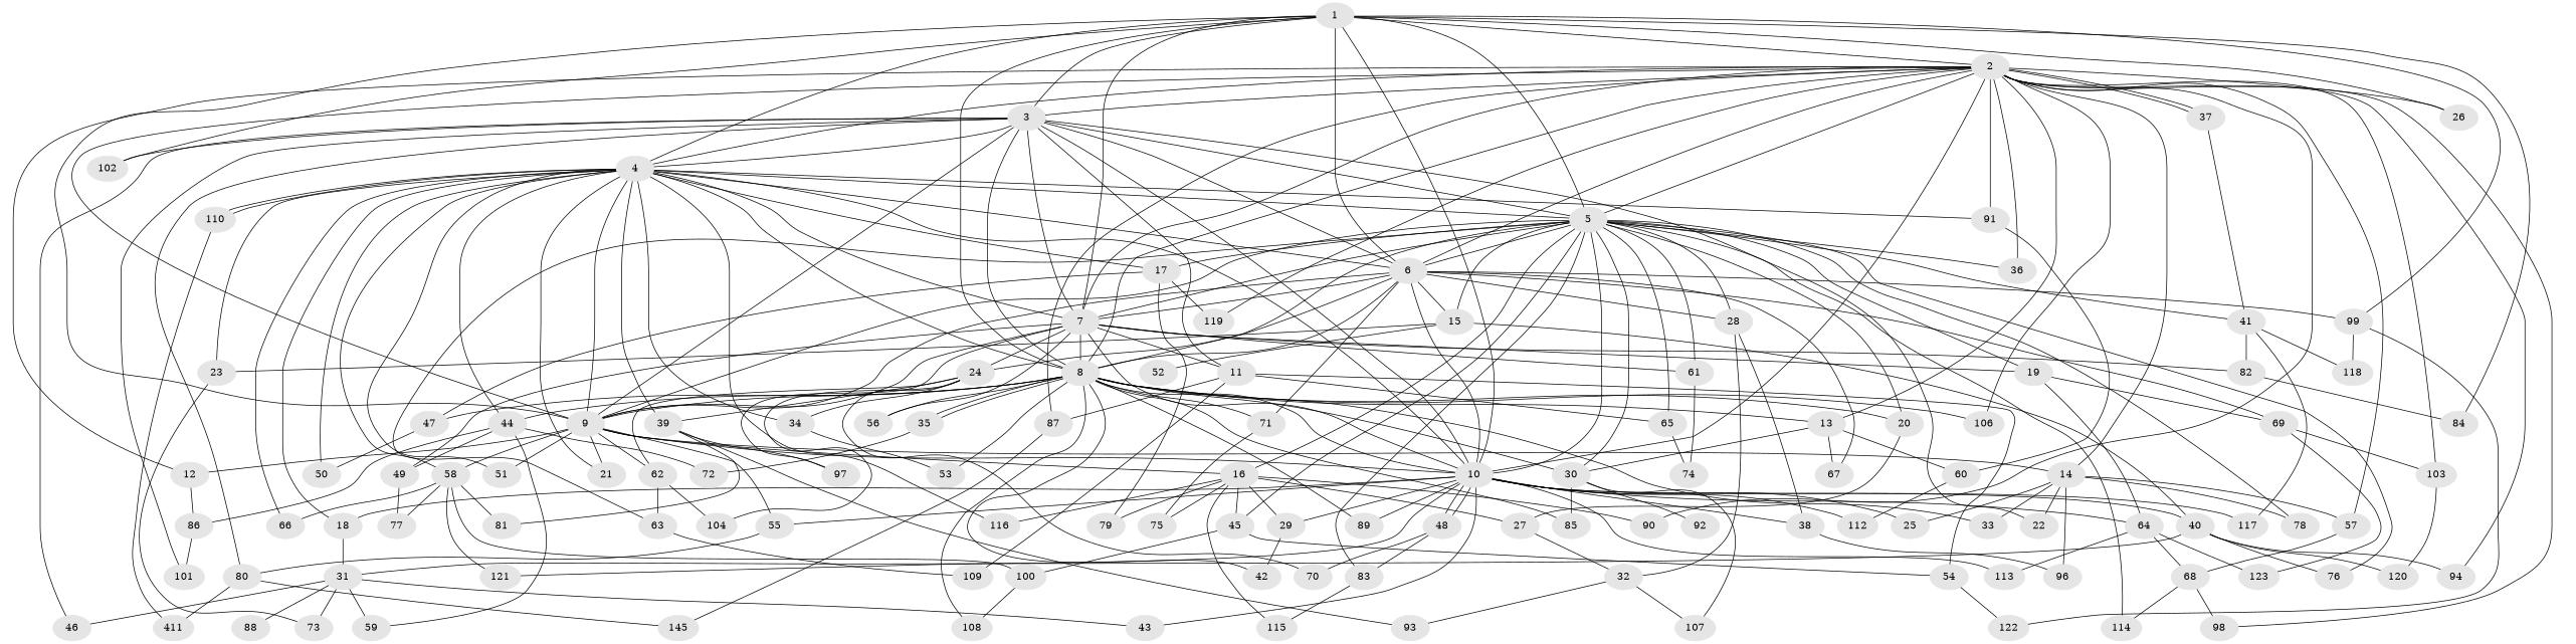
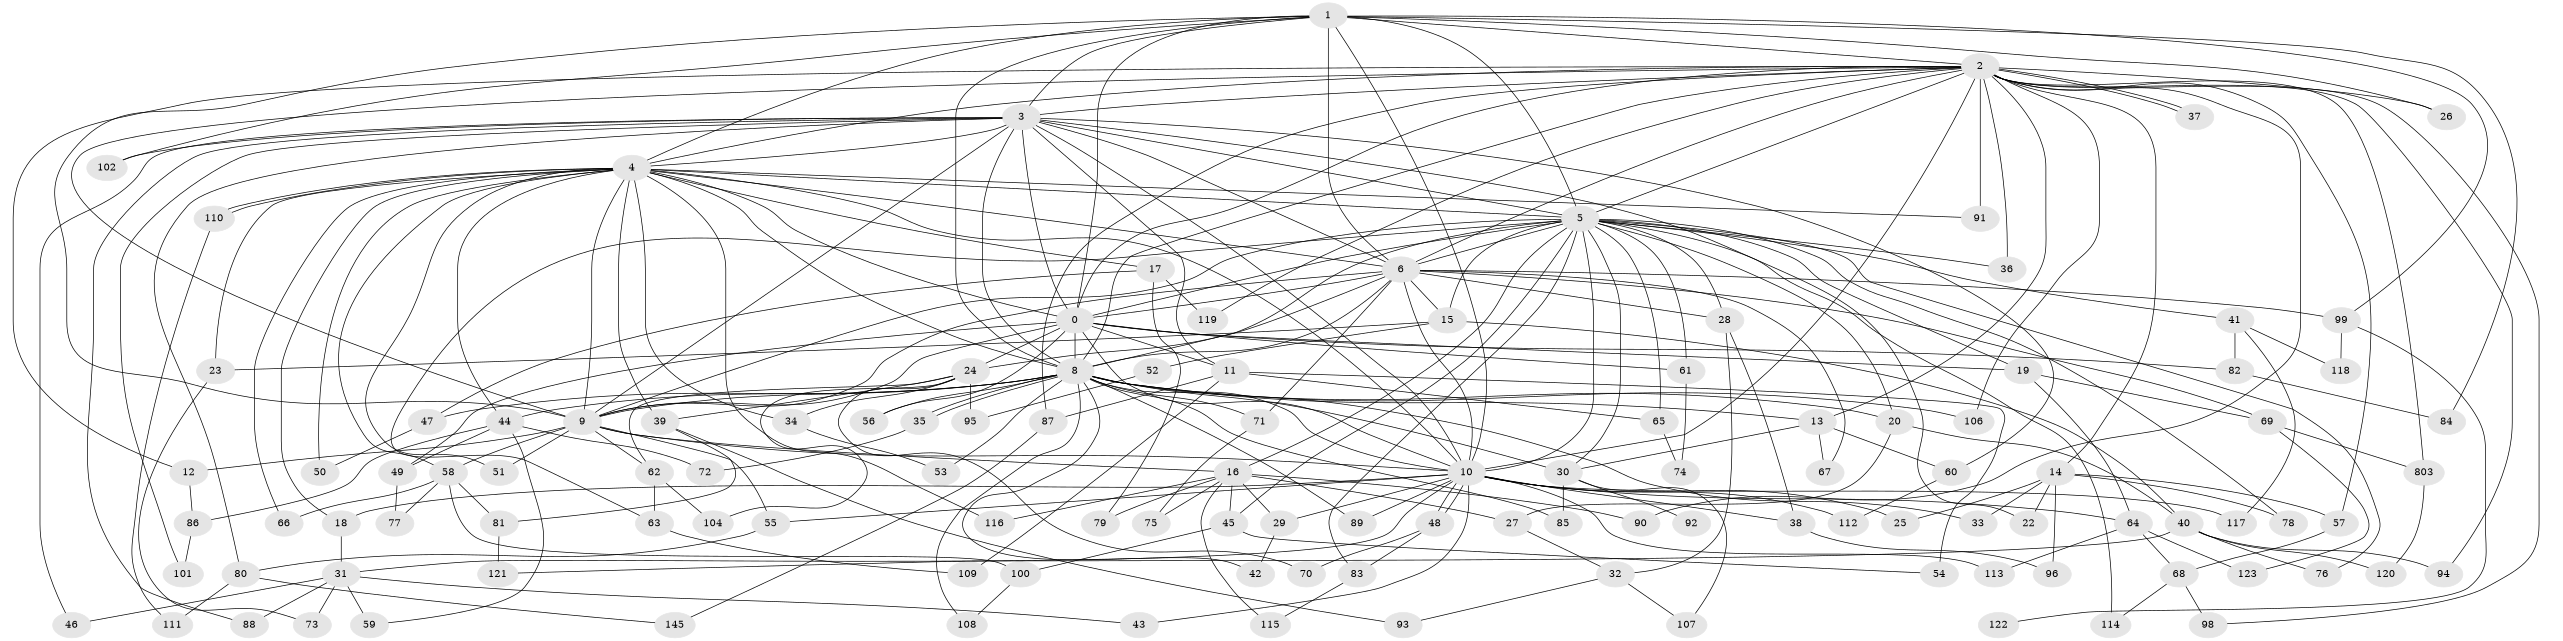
  graph {
    node [color=gray90 style=filled]
    1
    2
    3
    4
    5
    6
-   7
+   7 [label=0]
    8
    9
    10
    26
    84
    99
    102
    12
    13
    14
    36
    37
    57
    87
    90
    91
    94
    98
-   103
+   103 [label=803]
    106
    119
    11
    22
    46
    60
    80
    88
    101
    17
    18
-   21
    23
    34
    39
    44
    50
    51
    58
    66
    110
    116
    15
    16
    19
    20
    28
    41
    45
    61
    63
    65
    76
    78
    83
    114
    30
    24
    67
    69
    71
    49
    56
    82
-   97
    33
    35
    42
    47
    53
    85
    89
    108
    55
    62
    25
    29
    31
    38
    40
    43
    48
    64
    112
    113
    117
    52
+   95
    118
    122
    86
    96
    68
    n100 [label=145]
    120
    54
    109
-   111 [label=411]
+   111
    79
    73
    93
    81
    59
    72
    121
    100
    77
    27
    75
    115
    32
    74
    70
    104
    123
    92
    107
    1 -- 2
    1 -- 3
    1 -- 4
    1 -- 5
    1 -- 6
    1 -- 7
    1 -- 8
    1 -- 9
    1 -- 10
    1 -- 26
    1 -- 84
    1 -- 99
    1 -- 102
    2 -- 3
    2 -- 4
    2 -- 5
    2 -- 6
    2 -- 7
    2 -- 8
    2 -- 9
    2 -- 10
    2 -- 26
    2 -- 12
    2 -- 13
    2 -- 14
    2 -- 36
    2 -- 37
    2 -- 37
    2 -- 57
    2 -- 87
    2 -- 90
    2 -- 91
    2 -- 94
    2 -- 98
    2 -- 103
    2 -- 106
    2 -- 119
    3 -- 4
    3 -- 5
    3 -- 6
    3 -- 7
    3 -- 8
    3 -- 9
    3 -- 10
    3 -- 102
    3 -- 11
    3 -- 22
    3 -- 46
-   91 -- 60
+   3 -- 60
    3 -- 80
+   3 -- 88
    3 -- 101
    4 -- 5
    4 -- 6
    4 -- 7
    4 -- 8
    4 -- 9
    4 -- 10
    4 -- 91
    4 -- 17
    4 -- 18
-   4 -- 21
    4 -- 23
    4 -- 34
    4 -- 39
    4 -- 44
    4 -- 50
    4 -- 51
    4 -- 58
    4 -- 66
    4 -- 110
    4 -- 110
    4 -- 116
    5 -- 6
    5 -- 7
    5 -- 8
    5 -- 9
    5 -- 10
    5 -- 36
-   5 -- 17
    5 -- 15
    5 -- 16
    5 -- 19
    5 -- 20
    5 -- 28
    5 -- 41
    5 -- 45
    5 -- 61
    5 -- 63
    5 -- 65
    5 -- 76
    5 -- 78
    5 -- 83
    5 -- 114
    5 -- 30
    6 -- 7
    6 -- 8
    6 -- 9
    6 -- 10
    6 -- 99
    6 -- 15
    6 -- 28
    6 -- 24
    6 -- 67
    6 -- 69
    6 -- 71
    7 -- 8
    7 -- 9
    7 -- 10
    7 -- 11
    7 -- 19
    7 -- 61
    7 -- 24
    7 -- 49
    7 -- 56
    7 -- 82
-   7 -- 97
    8 -- 9
    8 -- 10
    8 -- 13
    8 -- 106
    8 -- 44
    8 -- 20
    8 -- 30
    8 -- 71
    8 -- 56
    8 -- 33
    8 -- 35
    8 -- 35
    8 -- 42
    8 -- 47
    8 -- 53
    8 -- 85
    8 -- 89
    8 -- 108
    9 -- 10
    9 -- 12
-   9 -- 14
-   9 -- 21
    9 -- 51
    9 -- 58
    9 -- 16
    9 -- 55
    9 -- 62
    10 -- 18
    10 -- 89
    10 -- 55
    10 -- 25
    10 -- 29
    10 -- 31
    10 -- 38
-   10 -- 40
+   20 -- 40
    10 -- 43
    10 -- 48
    10 -- 48
    10 -- 64
    10 -- 112
    10 -- 113
    10 -- 117
    99 -- 118
    99 -- 122
    12 -- 86
    13 -- 60
    13 -- 30
    13 -- 67
    14 -- 57
    14 -- 22
    14 -- 78
    14 -- 33
    14 -- 25
    14 -- 96
-   37 -- 41
    57 -- 68
    87 -- n100
    103 -- 120
    11 -- 87
    11 -- 65
    11 -- 54
    11 -- 109
    60 -- 112
    80 -- n100
    80 -- 111
    17 -- 119
    17 -- 47
    17 -- 79
    18 -- 31
    23 -- 73
    34 -- 53
-   39 -- 97
    39 -- 93
    39 -- 81
    44 -- 49
    44 -- 86
    44 -- 59
    44 -- 72
    58 -- 66
    58 -- 81
-   58 -- 121
+   81 -- 121
    58 -- 100
    58 -- 77
    110 -- 111
    15 -- 23
    15 -- 40
    15 -- 52
    16 -- 90
    16 -- 116
    16 -- 45
    16 -- 29
    16 -- 79
    16 -- 27
    16 -- 75
    16 -- 115
    19 -- 69
    19 -- 64
    20 -- 27
    28 -- 38
    28 -- 32
    41 -- 82
    41 -- 117
    41 -- 118
    45 -- 54
    45 -- 100
    61 -- 74
    63 -- 109
    65 -- 74
    83 -- 115
    30 -- 85
    30 -- 92
    30 -- 107
    24 -- 34
    24 -- 39
    24 -- 62
+   24 -- 95
    24 -- 70
    24 -- 104
    69 -- 103
    69 -- 123
    71 -- 75
    49 -- 77
    82 -- 84
    35 -- 72
    47 -- 50
    55 -- 80
    62 -- 63
    62 -- 104
    29 -- 42
    31 -- 46
    31 -- 88
    31 -- 43
    31 -- 73
    31 -- 59
    38 -- 96
    40 -- 94
    40 -- 76
    40 -- 120
    40 -- 121
    48 -- 83
    48 -- 70
    64 -- 113
    64 -- 68
    64 -- 123
+   52 -- 95
    86 -- 101
    68 -- 98
    68 -- 114
-   54 -- 122
    100 -- 108
    27 -- 32
    32 -- 93
    32 -- 107
  }
